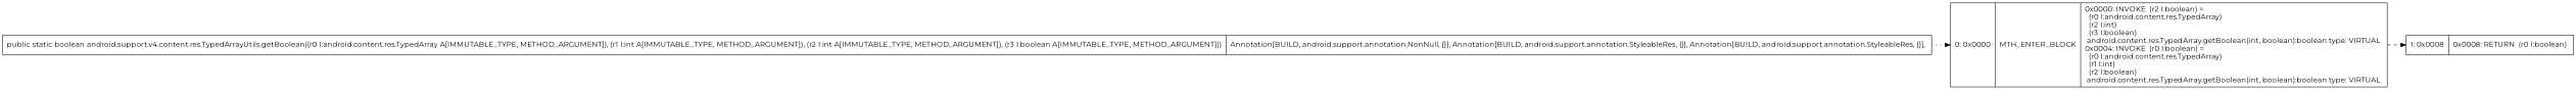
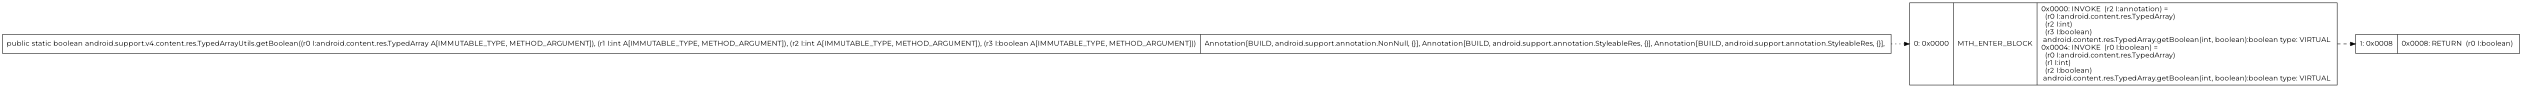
  digraph {
    rankdir=LR
    fontname=Montserrat
    node [shape=record fontname=Montserrat]
    edge [fontname=Montserrat]
-   n1 [label="{0\:\ 0x0000|MTH_ENTER_BLOCK\l|0x0000: INVOKE  (r2 I:boolean) = \l  (r0 I:android.content.res.TypedArray)\l  (r2 I:int)\l  (r3 I:boolean)\l android.content.res.TypedArray.getBoolean(int, boolean):boolean type: VIRTUAL \l0x0004: INVOKE  (r0 I:boolean) = \l  (r0 I:android.content.res.TypedArray)\l  (r1 I:int)\l  (r2 I:boolean)\l android.content.res.TypedArray.getBoolean(int, boolean):boolean type: VIRTUAL \l}"]
+   n1 [label="{0\:\ 0x0000|MTH_ENTER_BLOCK\l|0x0000: INVOKE  (r2 I:annotation) = \l  (r0 I:android.content.res.TypedArray)\l  (r2 I:int)\l  (r3 I:boolean)\l android.content.res.TypedArray.getBoolean(int, boolean):boolean type: VIRTUAL \l0x0004: INVOKE  (r0 I:boolean) = \l  (r0 I:android.content.res.TypedArray)\l  (r1 I:int)\l  (r2 I:boolean)\l android.content.res.TypedArray.getBoolean(int, boolean):boolean type: VIRTUAL \l}"]
    n2 [label="{1\:\ 0x0008|0x0008: RETURN  (r0 I:boolean) \l}"]
    n3 [label="{public static boolean android.support.v4.content.res.TypedArrayUtils.getBoolean((r0 I:android.content.res.TypedArray A[IMMUTABLE_TYPE, METHOD_ARGUMENT]), (r1 I:int A[IMMUTABLE_TYPE, METHOD_ARGUMENT]), (r2 I:int A[IMMUTABLE_TYPE, METHOD_ARGUMENT]), (r3 I:boolean A[IMMUTABLE_TYPE, METHOD_ARGUMENT]))  | Annotation[BUILD, android.support.annotation.NonNull, \{\}], Annotation[BUILD, android.support.annotation.StyleableRes, \{\}], Annotation[BUILD, android.support.annotation.StyleableRes, \{\}], \l}"]
    n1 -> n2 [style=dashed]
    n3 -> n1 [style=dotted]
  }
